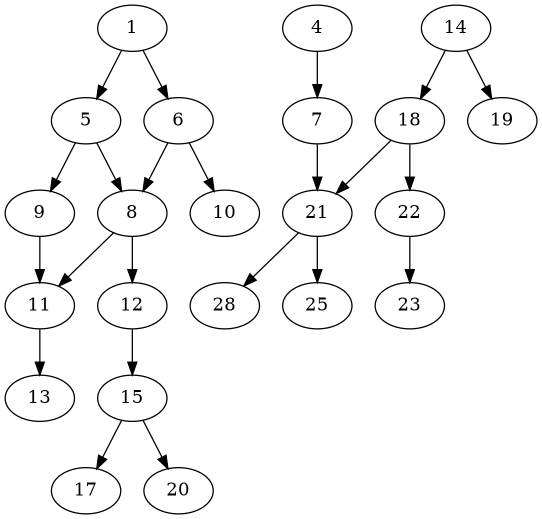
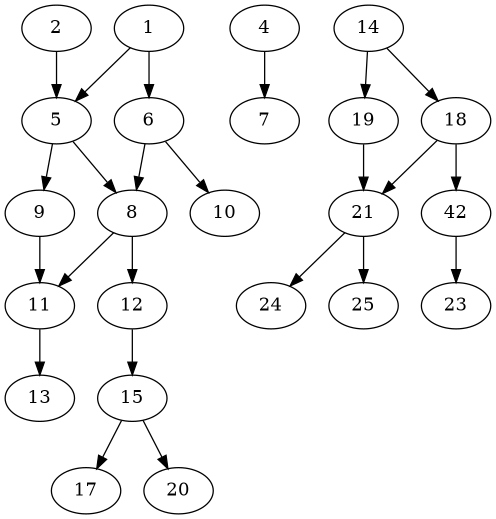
  digraph {
    node [alpha=0.16 expect_size=39081984]
    1 [alpha=0.03 expect_size=48239616]
    5 [alpha=0.18 expect_size=31267840]
    6 [expect_size=30272512]
    8 [alpha=0.20 expect_size=6835200]
    9 [alpha=0.04 expect_size=20953088]
    10 [alpha=0.07 expect_size=6310912]
    11 [alpha=0.02 expect_size=31657984]
    12 [alpha=0.14 expect_size=39611392]
+   2 [alpha=0.10 expect_size=30038016]
    4 [alpha=0.06 expect_size=6854656]
    7 [alpha=0.06 expect_size=20899840]
    13 [alpha=0.00 expect_size=16921600]
    15
    14 [alpha=0.04 expect_size=25940992]
    18 [alpha=0.18]
    19 [alpha=0.00 expect_size=39021568]
    17 [alpha=0.05 expect_size=25304064]
    20 [expect_size=49068032]
    21 [alpha=0.10 expect_size=18336768]
-   22 [alpha=0.15 expect_size=23118848]
-   24 [alpha=0.15 expect_size=9952256 label=28]
+   22 [alpha=0.15 expect_size=23118848 label=42]
+   24 [alpha=0.15 expect_size=9952256]
    25 [expect_size=20554752]
    23 [alpha=0.04 expect_size=9321472]
    1 -> 5
    1 -> 6
    5 -> 8
    5 -> 9
    6 -> 8
    6 -> 10
    8 -> 11
    8 -> 12
    9 -> 11
    11 -> 13
    12 -> 15
+   2 -> 5
    4 -> 7
    15 -> 17
    15 -> 20
    14 -> 18
    14 -> 19
    18 -> 21
    18 -> 22
-   7 -> 21
+   19 -> 21
    21 -> 24
    21 -> 25
    22 -> 23
  }
